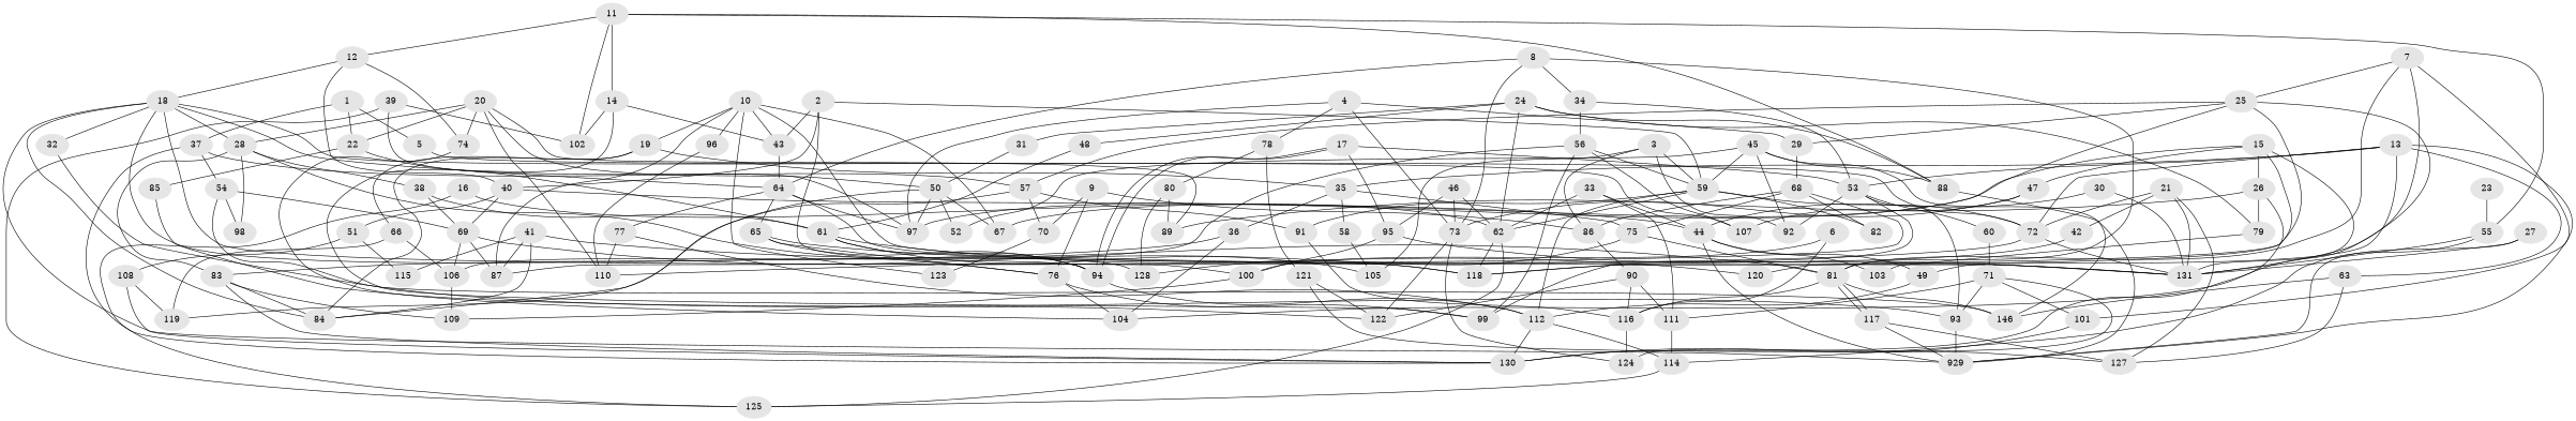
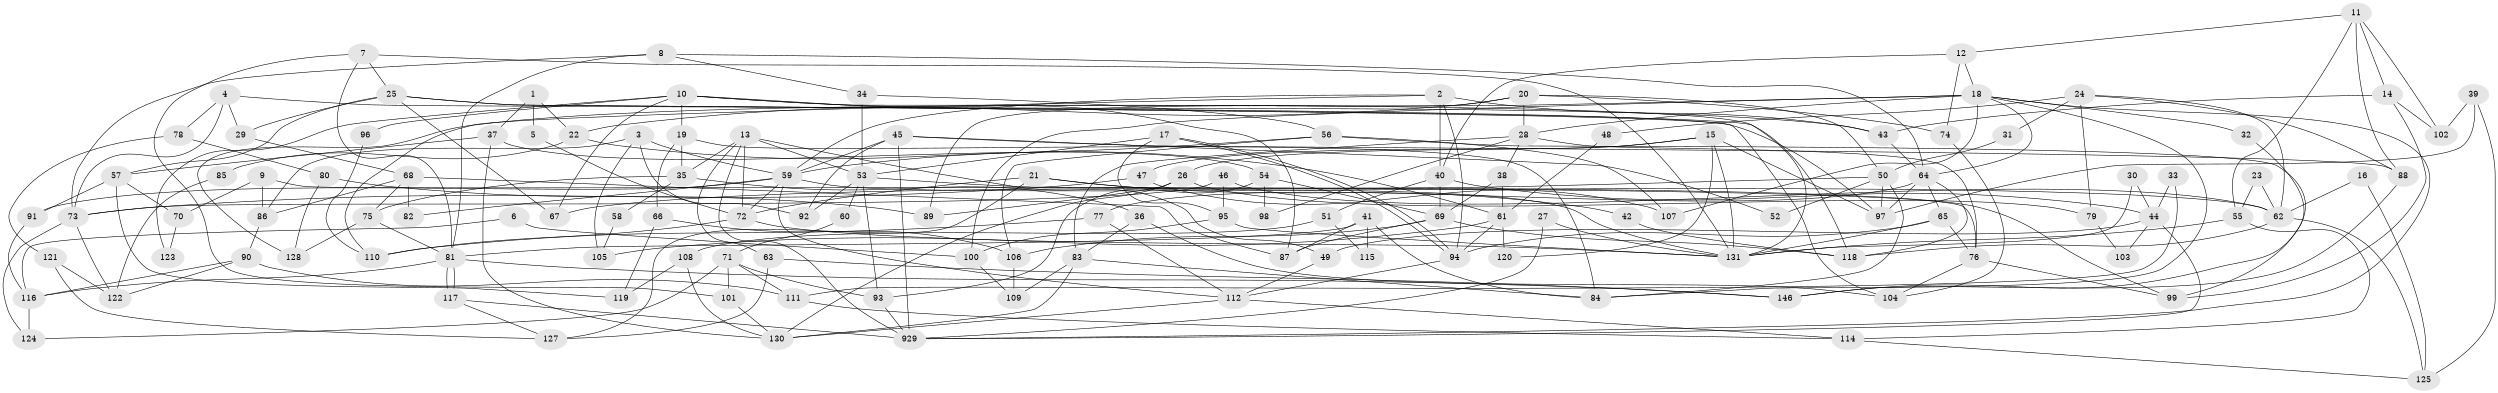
  graph {
    node [color=gray90 style=filled]
    1
    5
    22
    37
    72
    61
    85
    57
    130
    54
    2
    40
    43
    59
    94
    110
    44
    69
    51
    64
    62
    112
    91
    82
    3
    86
    92
    105
    90
    4
    29
    73
    78
    97
    68
    124
    122
    80
    121
    131
    6
    100
    116
    109
    7
    25
    81
    101
    67
    104
    118
    n52 [label=146]
    117
    8
    34
    53
    56
    65
    77
    9
    70
    76
    123
    99
    10
    19
    87
    96
    35
    84
    66
    79
    103
    11
    12
    14
    55
    88
    102
    18
    74
    114
    n83 [label=929]
    28
    32
    107
    128
    13
    49
    63
    36
    58
    75
    60
    93
    127
    15
    26
    47
    120
    89
    16
    125
    17
    95
    38
    83
    98
    106
    119
    20
    50
    52
    21
    42
    23
    24
    31
    48
    27
    30
    33
    111
    39
    115
    108
    41
    45
    46
    71
    1 -- 5
    1 -- 22
    1 -- 37
    5 -- 72
    22 -- 61
    22 -- 85
    37 -- 57
    37 -- 130
    37 -- 54
    72 -- 110
    72 -- 131
    61 -- 94
    61 -- 105
    61 -- 120
    85 -- 122
    57 -- 91
    57 -- 70
    57 -- 119
    54 -- 69
    54 -- 93
    54 -- 98
    2 -- 40
    2 -- 43
    2 -- 59
    2 -- 94
-   20 -- 110
+   2 -- 110
    40 -- 44
    40 -- 69
    40 -- 51
    43 -- 64
    59 -- 72
    59 -- 62
    59 -- 112
    59 -- 91
    59 -- 82
    94 -- 112
    44 -- 103
    44 -- n83
    44 -- 49
    69 -- 118
    69 -- 87
    69 -- 106
    51 -- 115
    51 -- 108
    64 -- 97
    64 -- 118
    64 -- 65
    64 -- 77
    62 -- 118
    62 -- 125
    112 -- 130
    112 -- 114
    91 -- 116
    3 -- 59
    3 -- 86
    3 -- 92
    3 -- 105
    86 -- 90
    90 -- 122
    90 -- 116
    90 -- 111
    4 -- 29
    4 -- 73
    4 -- 78
    4 -- 97
    29 -- 68
    73 -- 124
    73 -- 122
    78 -- 80
    78 -- 121
    68 -- 82
    68 -- 86
    68 -- 87
    68 -- 75
    80 -- 128
    80 -- 89
    121 -- 122
    121 -- 127
    6 -- 100
    6 -- 116
    100 -- 109
    116 -- 124
    7 -- 131
    7 -- 25
    7 -- 81
    7 -- 101
    25 -- 57
    25 -- 29
    25 -- 67
    25 -- 104
    25 -- 118
    81 -- 116
    81 -- n52
    81 -- 117
    81 -- 117
    101 -- 130
    117 -- n83
    117 -- 127
    8 -- 64
    8 -- 73
    8 -- 81
    8 -- 34
    34 -- 53
    34 -- 56
    53 -- 92
    53 -- 99
    53 -- 60
    53 -- 93
    56 -- 59
    56 -- 99
    56 -- 107
    56 -- 106
    65 -- 94
    65 -- 131
    65 -- 76
    77 -- 110
    77 -- 112
    9 -- 86
    9 -- 70
    9 -- 76
    70 -- 123
    76 -- 104
    76 -- 99
    10 -- 43
    10 -- 131
    10 -- 67
    10 -- 123
    10 -- 19
    10 -- 87
    10 -- 96
    19 -- 35
    19 -- 84
    19 -- 66
    96 -- 110
    35 -- 36
    35 -- 58
    35 -- 75
    66 -- 106
    66 -- 119
    79 -- 103
    11 -- 12
    11 -- 14
    11 -- 55
    11 -- 88
    11 -- 102
    12 -- 40
    12 -- 18
    12 -- 74
    14 -- 43
    14 -- 99
    14 -- 102
    55 -- 131
    55 -- 114
    88 -- n52
    18 -- 64
    18 -- 100
    18 -- 84
    18 -- n83
    18 -- 28
    18 -- 32
    18 -- 107
    18 -- 128
    74 -- 104
    114 -- 125
    28 -- 76
    28 -- 38
    28 -- 83
    28 -- 98
    32 -- n52
    13 -- 72
    13 -- 53
    13 -- 35
    13 -- n83
    13 -- 49
    13 -- 63
    49 -- 112
    63 -- n52
    63 -- 127
    36 -- 104
    36 -- 83
    58 -- 105
    75 -- 81
    75 -- 128
    60 -- 71
    93 -- n83
    15 -- 97
    15 -- 131
    15 -- 26
    15 -- 47
    15 -- 120
    26 -- 130
    26 -- 79
    26 -- 89
    47 -- 73
    47 -- 107
    16 -- 62
    16 -- 125
    17 -- 94
    17 -- 94
    17 -- 53
    17 -- 95
    95 -- 131
    95 -- 100
    38 -- 61
    38 -- 69
    83 -- 130
    83 -- 109
    83 -- 84
    106 -- 109
    20 -- 22
    20 -- 74
    20 -- 28
    20 -- 89
    20 -- 50
    50 -- 97
    50 -- 67
    50 -- 84
    50 -- 52
    21 -- 72
    21 -- 131
    21 -- 127
    21 -- 42
    42 -- 118
-   33 -- 62
+   23 -- 62
    23 -- 55
    24 -- 62
    24 -- 79
    24 -- 88
    24 -- 31
    24 -- 48
    31 -- 50
    48 -- 61
    27 -- 131
    27 -- n83
    30 -- 44
    30 -- 131
    33 -- 44
    33 -- 111
    111 -- 114
    39 -- 97
    39 -- 102
    39 -- 125
    108 -- 130
    108 -- 119
    41 -- 81
    41 -- 87
    41 -- 84
    41 -- 115
    45 -- 59
    45 -- 92
    45 -- 88
    45 -- n83
    45 -- 52
    46 -- 62
    46 -- 73
    46 -- 95
    71 -- 124
    71 -- 101
    71 -- 93
    71 -- 111
  }
